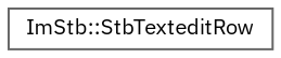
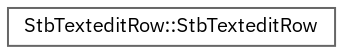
  digraph {
    rankdir=LR
    fontname="IBM Plex Sans"
-   n1 [color=grey40 fillcolor=white fontname="IBM Plex Sans" fontsize=10 height=0.2 label="ImStb::StbTexteditRow" shape=box style=filled width=0.4]
+   n1 [color=grey40 fillcolor=white fontname="IBM Plex Sans" fontsize=10 height=0.2 label="StbTexteditRow::StbTexteditRow" shape=box style=filled width=0.4]
  }
